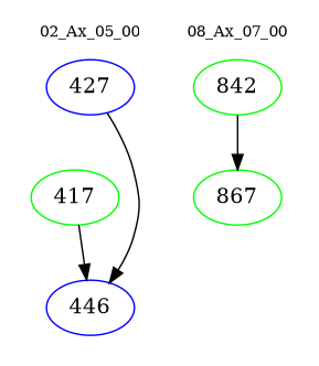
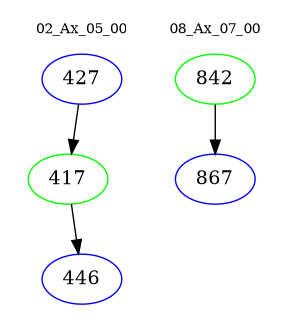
  digraph {
    node [color=blue]
    edge [color=black]
    n1 [label=427]
    n2 [color=green label=417]
    n3 [label=446]
    n4 [color=green label=842]
-   n5 [color=green label=867]
+   n5 [label=867]
    subgraph cluster_1 {
      color=white
      fontsize=10
      label="02_Ax_05_00"
      n1
      n2
      n3
    }
    subgraph cluster_2 {
      color=white
      fontsize=10
      label="08_Ax_07_00"
      n4
      n5
    }
-   n1 -> n3
+   n1 -> n2
    n2 -> n3
    n4 -> n5
  }
